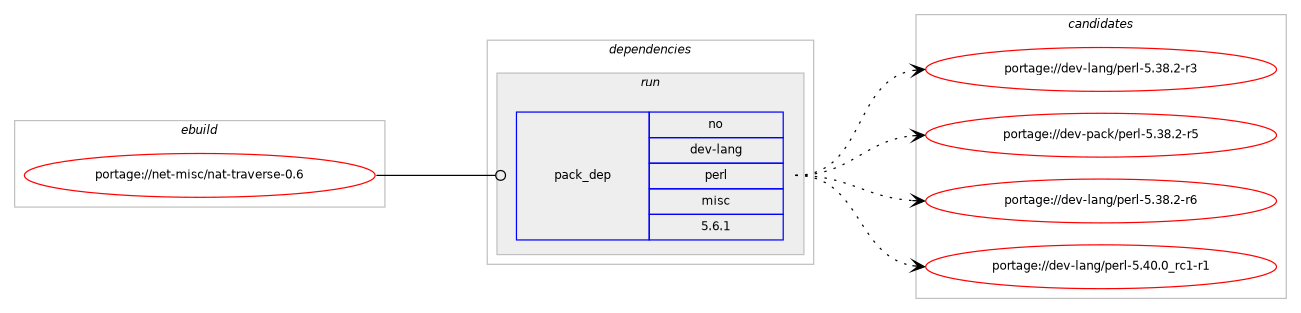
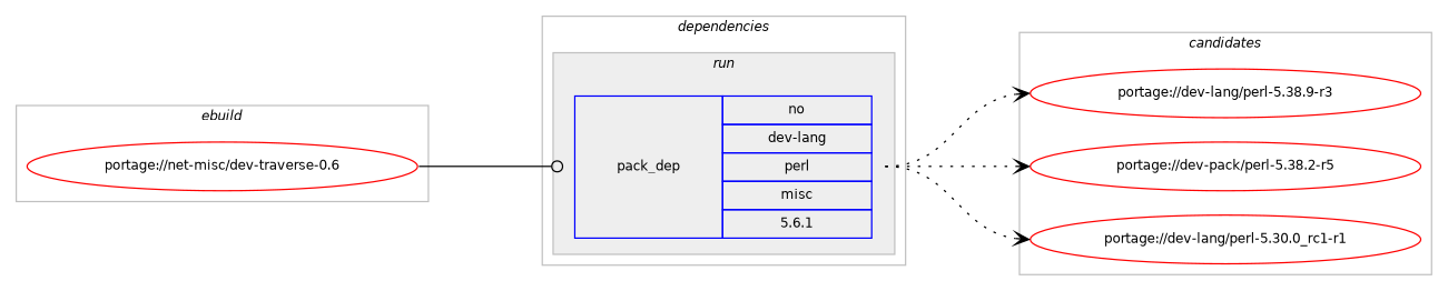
  digraph {
    compound=true
    concentrate=true
    fontname=Helvetica
    fontsize=10
    newrank=true
    rankdir=LR
    ranksep=1.5
    node [color=red fontname=Helvetica fontsize=10]
    edge [arrowhead=vee headport=w style=dotted tailport=e weight=100]
-   n1 [label="portage://net-misc/nat-traverse-0.6" width=4]
+   n1 [label="portage://net-misc/dev-traverse-0.6" width=4]
    n2 [color=blue label=<<TABLE BORDER="0" CELLBORDER="1" CELLSPACING="0" CELLPADDING="4" WIDTH="220"><TR><TD ROWSPAN="6" CELLPADDING="30">pack_dep</TD></TR><TR><TD WIDTH="110">no</TD></TR><TR><TD>dev-lang</TD></TR><TR><TD>perl</TD></TR><TR><TD>misc</TD></TR><TR><TD>5.6.1</TD></TR></TABLE>> shape=none]
-   n3 [label="portage://dev-lang/perl-5.38.2-r3" width=4]
+   n3 [label="portage://dev-lang/perl-5.38.9-r3" width=4]
    n4 [label="portage://dev-pack/perl-5.38.2-r5" width=4]
-   n5 [label="portage://dev-lang/perl-5.38.2-r6" width=4]
-   n6 [label="portage://dev-lang/perl-5.40.0_rc1-r1" width=4]
+   n6 [label="portage://dev-lang/perl-5.30.0_rc1-r1" width=4]
    subgraph cluster_1 {
      color=gray
      label=<<i>ebuild</i>>
      rank=same
      n1
    }
    subgraph cluster_2 {
      color=gray
      label=<<i>dependencies</i>>
      subgraph cluster_3 {
        color=gray
        fillcolor="#eeeeee"
        label=<<i>compile</i>>
        style=filled
      }
      subgraph cluster_4 {
        color=gray
        fillcolor="#eeeeee"
        label=<<i>compile and run</i>>
        style=filled
      }
      subgraph cluster_5 {
        color=gray
        fillcolor="#eeeeee"
        label=<<i>run</i>>
        style=filled
        subgraph sub_6 {
          color=gray
          fillcolor="#eeeeee"
          label=<<i>run</i>>
          style=filled
          n2
        }
      }
    }
    subgraph cluster_7 {
      color=gray
      label=<<i>candidates</i>>
      rank=same
      subgraph sub_8 {
        color=black
        label=<<i>candidates</i>>
        nodesep=1
        rank=same
        n3
        n4
-       n5
        n6
      }
    }
    n1 -> n2 [arrowhead=odot style=solid weight=20]
    n2 -> n3
    n2 -> n4
-   n2 -> n5
    n2 -> n6
  }
